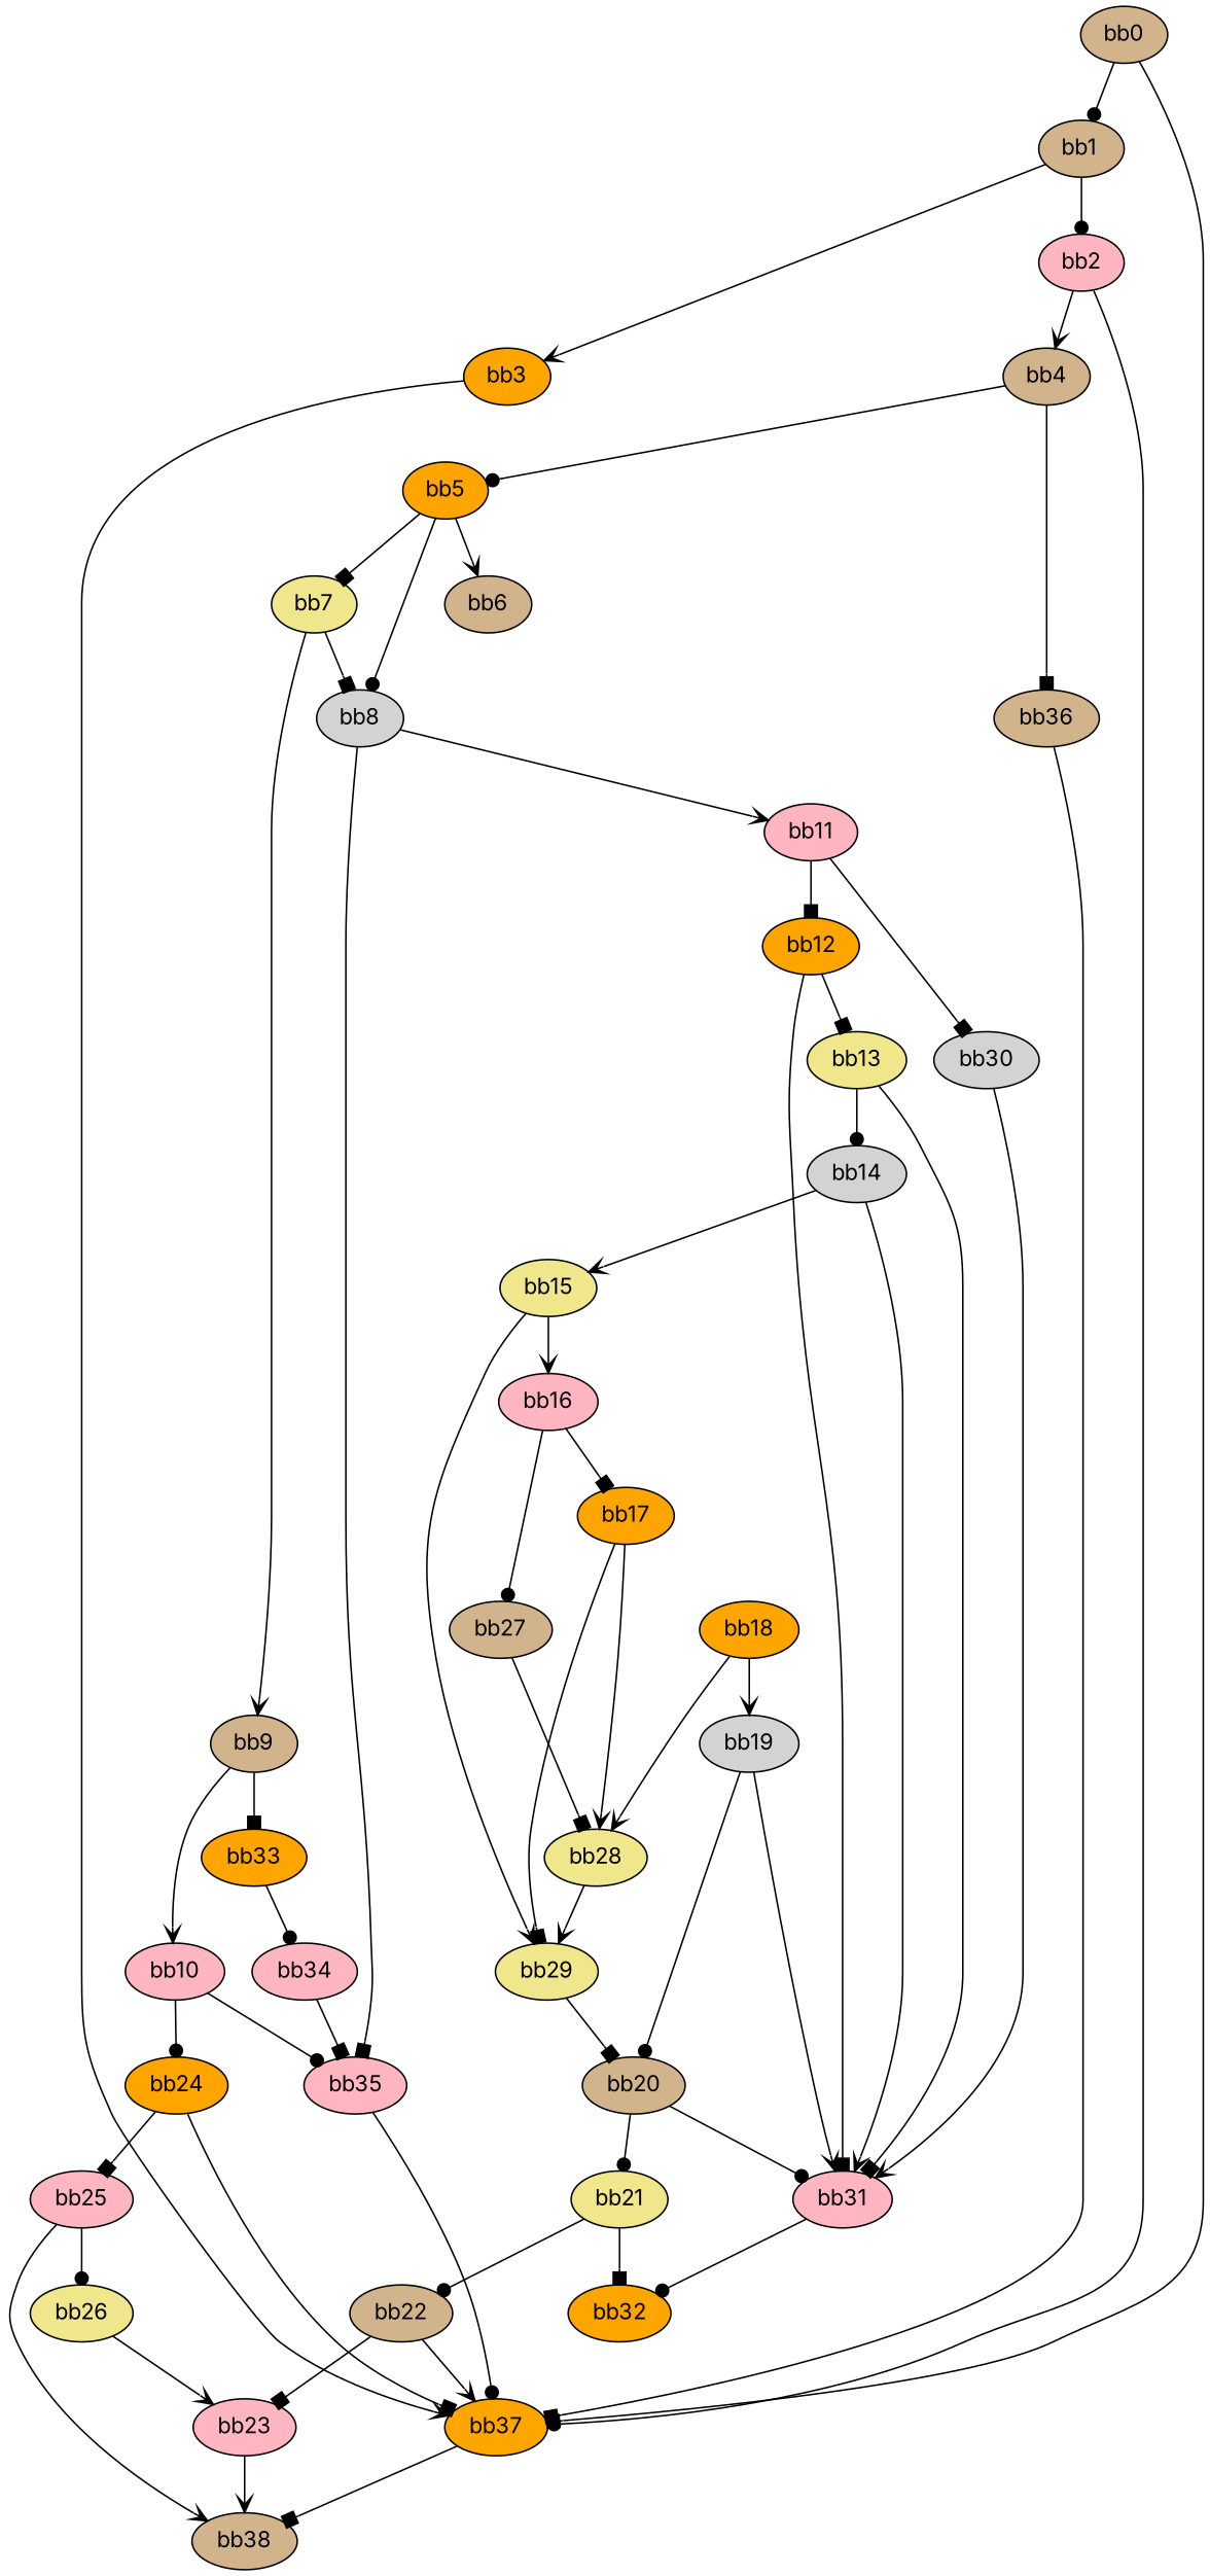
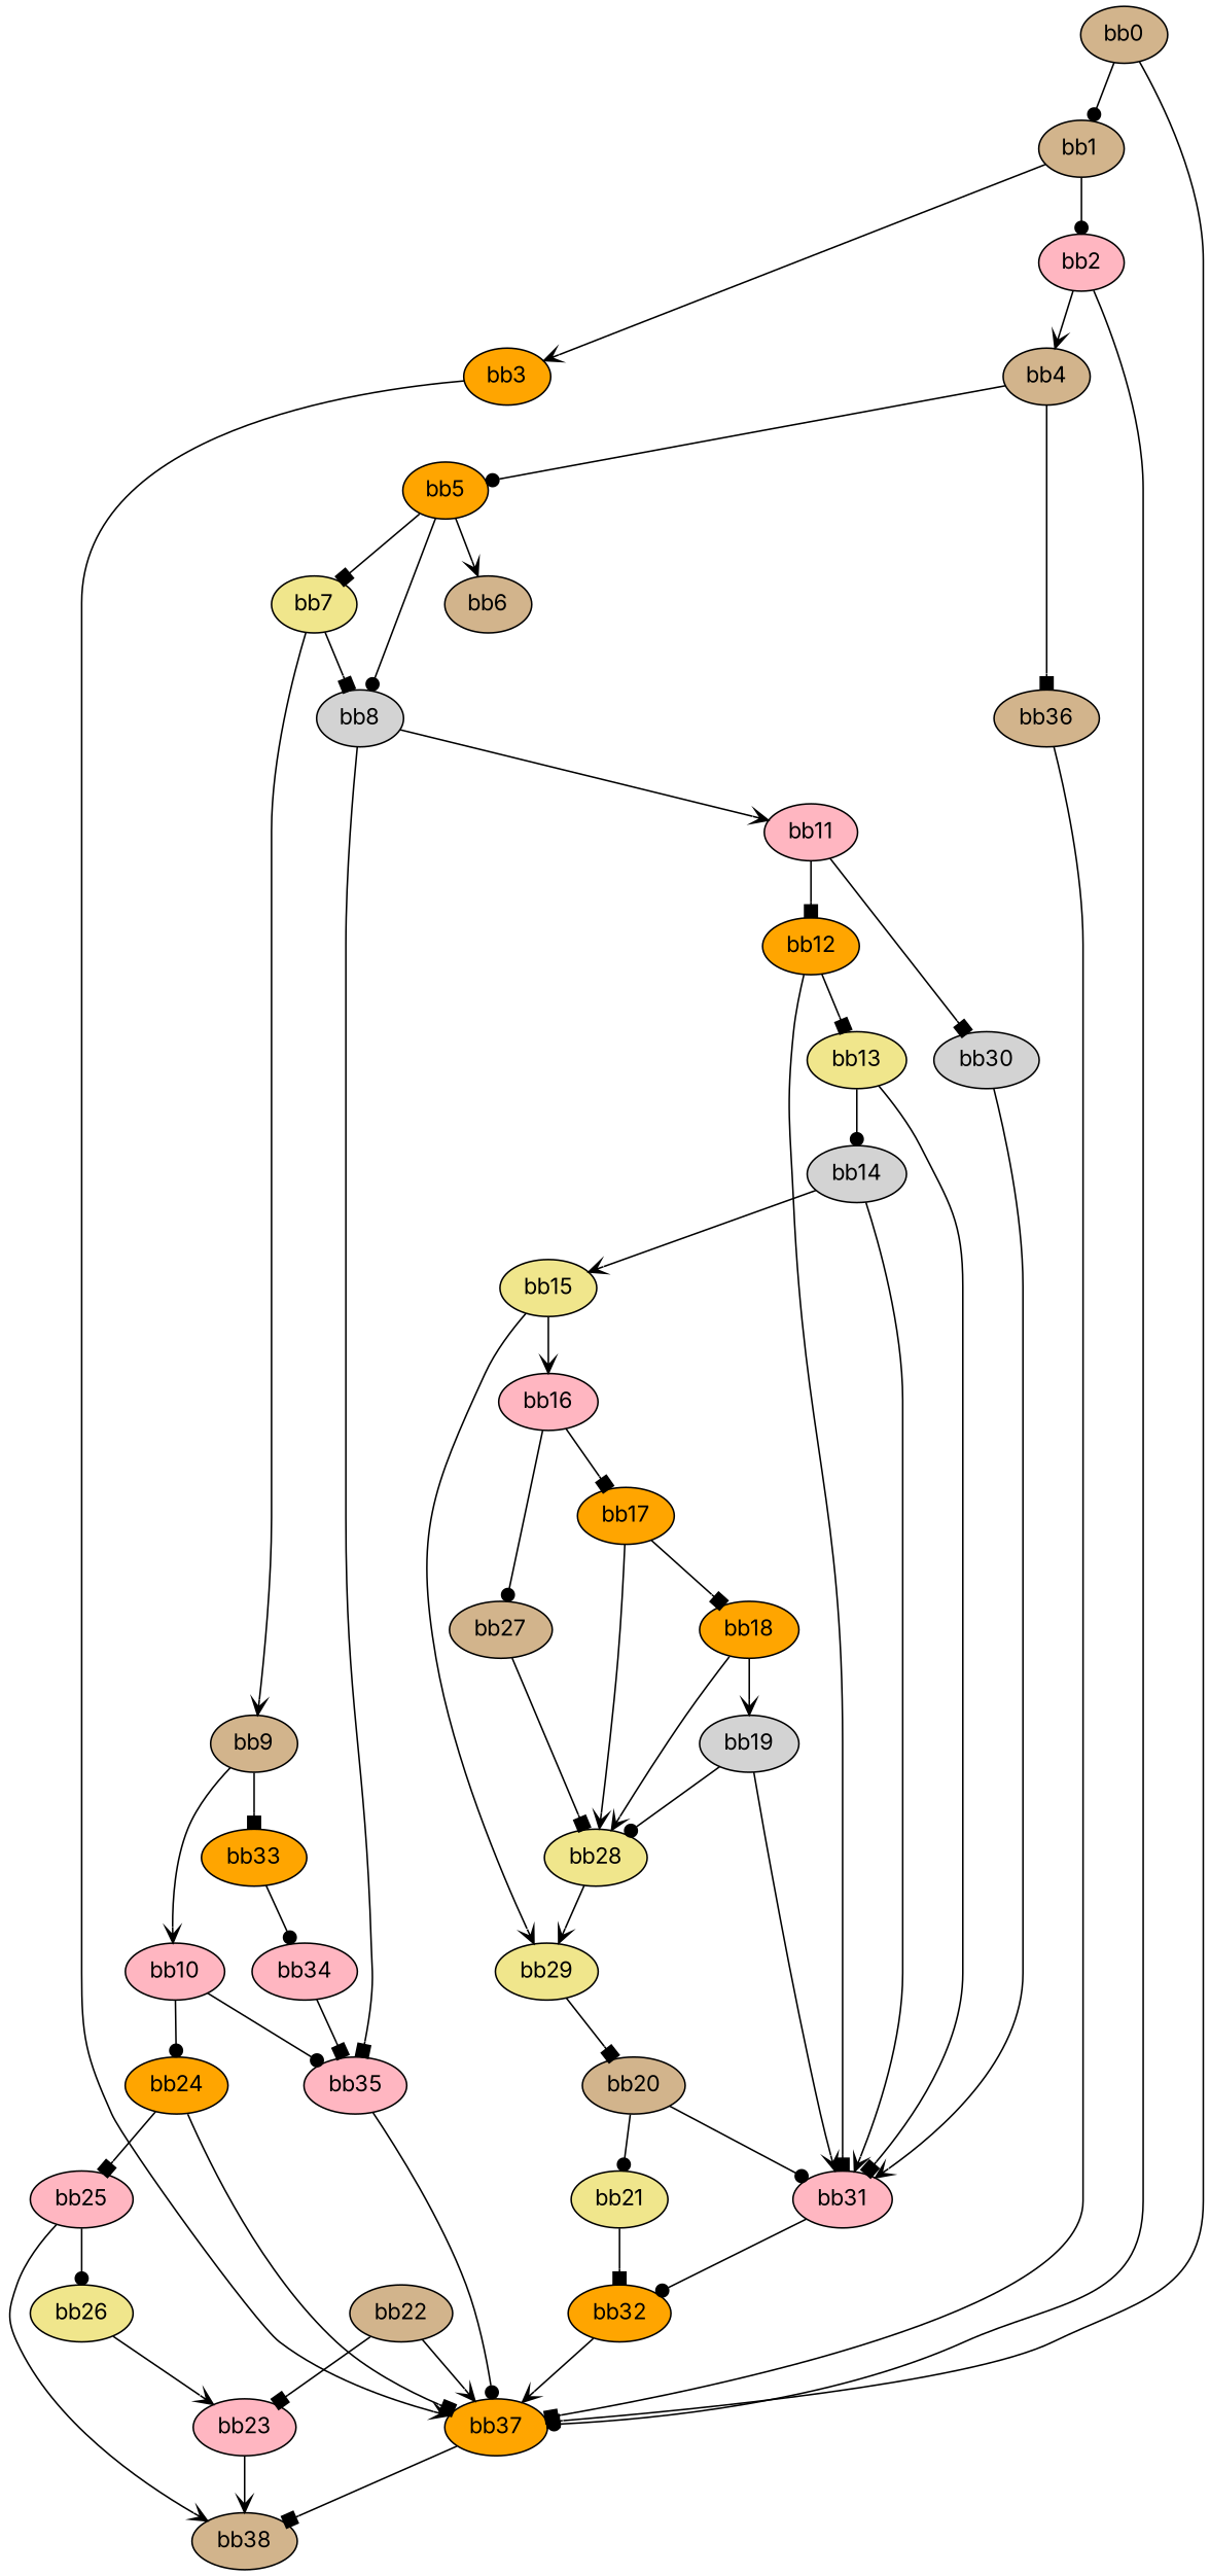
  digraph {
    fontname=Inter
    node [fillcolor=tan fontname=Inter style=filled]
    edge [arrowhead=box fontname=Inter]
    n1 [label="bb0\l"]
    n2 [label="bb1\l"]
    n3 [fillcolor=orange label="bb37\l"]
    n4 [fillcolor=lightpink label="bb2\l"]
    n5 [fillcolor=orange label="bb3\l"]
    n6 [label="bb38\l"]
    n7 [label="bb4\l"]
    n8 [fillcolor=orange label="bb5\l"]
    n9 [label="bb36\l"]
    n10 [label="bb6\l"]
    n11 [fillcolor=khaki label="bb7\l"]
    n12 [fillcolor=lightgrey label="bb8\l"]
    n13 [label="bb9\l"]
    n14 [fillcolor=lightpink label="bb11\l"]
    n15 [fillcolor=lightpink label="bb35\l"]
    n16 [fillcolor=lightpink label="bb10\l"]
    n17 [fillcolor=orange label="bb33\l"]
    n18 [fillcolor=orange label="bb12\l"]
    n19 [fillcolor=lightgrey label="bb30\l"]
    n20 [fillcolor=orange label="bb24\l"]
    n21 [fillcolor=lightpink label="bb34\l"]
    n22 [fillcolor=lightpink label="bb25\l"]
    n23 [fillcolor=khaki label="bb13\l"]
    n24 [fillcolor=lightpink label="bb31\l"]
    n25 [fillcolor=lightgrey label="bb14\l"]
    n26 [fillcolor=orange label="bb32\l"]
    n27 [fillcolor=khaki label="bb15\l"]
    n28 [fillcolor=lightpink label="bb16\l"]
    n29 [fillcolor=khaki label="bb29\l"]
    n30 [fillcolor=orange label="bb17\l"]
    n31 [label="bb27\l"]
    n32 [label="bb20\l"]
    n33 [fillcolor=orange label="bb18\l"]
    n34 [fillcolor=khaki label="bb28\l"]
    n35 [fillcolor=lightgrey label="bb19\l"]
    n36 [fillcolor=khaki label="bb21\l"]
    n37 [label="bb22\l"]
    n38 [fillcolor=lightpink label="bb23\l"]
    n39 [fillcolor=khaki label="bb26\l"]
    n1 -> n2 [arrowhead=dot]
    n1 -> n3
    n2 -> n4 [arrowhead=dot]
    n2 -> n5 [arrowhead=vee]
    n3 -> n6
    n4 -> n3 [arrowhead=dot]
    n4 -> n7 [arrowhead=vee]
    n5 -> n3 [arrowhead=vee]
    n7 -> n8 [arrowhead=dot]
    n7 -> n9
    n8 -> n10 [arrowhead=vee]
    n8 -> n11
    n8 -> n12 [arrowhead=dot]
    n9 -> n3
    n11 -> n12
    n11 -> n13 [arrowhead=vee]
    n12 -> n14 [arrowhead=vee]
    n12 -> n15
    n13 -> n16 [arrowhead=vee]
    n13 -> n17
    n14 -> n18
    n14 -> n19
    n15 -> n3 [arrowhead=dot]
    n16 -> n15 [arrowhead=dot]
    n16 -> n20 [arrowhead=dot]
    n17 -> n21 [arrowhead=dot]
    n18 -> n23
    n18 -> n24
    n19 -> n24 [arrowhead=vee]
    n20 -> n3
    n20 -> n22
    n21 -> n15
    n22 -> n6 [arrowhead=vee]
    n22 -> n39 [arrowhead=dot]
    n23 -> n24
    n23 -> n25 [arrowhead=dot]
    n24 -> n26 [arrowhead=dot]
    n25 -> n24 [arrowhead=vee]
    n25 -> n27 [arrowhead=vee]
+   n26 -> n3 [arrowhead=vee]
    n27 -> n28 [arrowhead=vee]
    n27 -> n29 [arrowhead=vee]
    n28 -> n30
    n28 -> n31 [arrowhead=dot]
    n29 -> n32
-   n30 -> n29
+   n30 -> n33
    n30 -> n34 [arrowhead=vee]
    n31 -> n34
    n32 -> n24 [arrowhead=dot]
    n32 -> n36 [arrowhead=dot]
    n33 -> n34 [arrowhead=vee]
    n33 -> n35 [arrowhead=vee]
    n34 -> n29 [arrowhead=vee]
    n35 -> n24 [arrowhead=vee]
-   n35 -> n32 [arrowhead=dot]
+   n35 -> n34 [arrowhead=dot]
    n36 -> n26
-   n36 -> n37 [arrowhead=dot]
    n37 -> n3 [arrowhead=vee]
    n37 -> n38
    n38 -> n6 [arrowhead=vee]
    n39 -> n38 [arrowhead=vee]
  }
